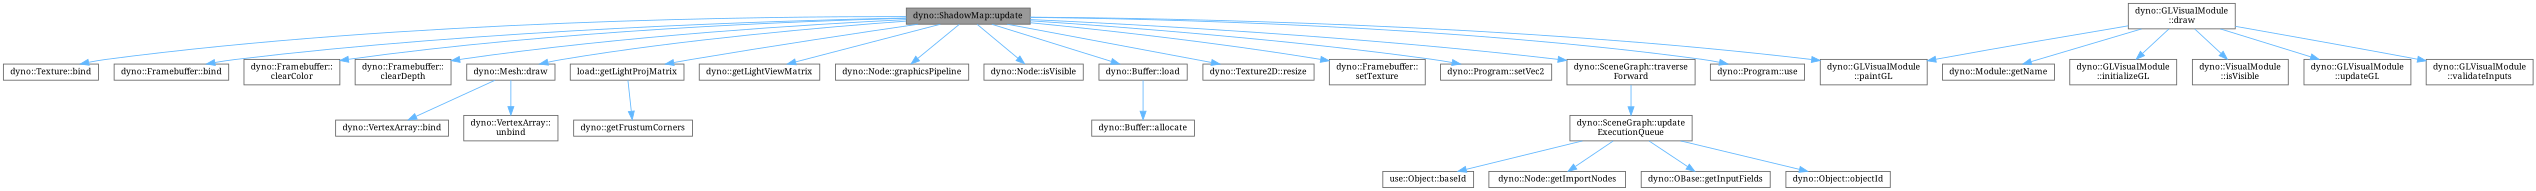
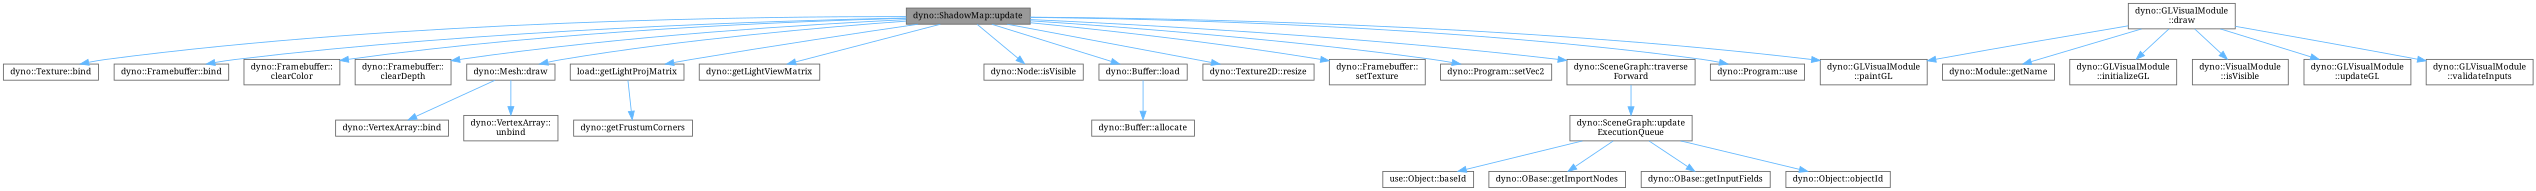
  digraph {
    fontname="Noto Serif"
    rankdir=TB
    node [color=grey40 fillcolor=white fontname="Noto Serif" fontsize=10 shape=box style=filled]
    edge [color=steelblue1 fontname="Noto Serif" fontsize=10 labelfontname=Helvetica labelfontsize=10 style=solid]
    n1 [color=gray40 fillcolor=grey60 fontcolor=black height=0.2 label="dyno::ShadowMap::update" width=0.4]
    n2 [height=0.2 label="dyno::Texture::bind" width=0.4]
    n3 [height=0.2 label="dyno::Framebuffer::bind" width=0.4]
    n4 [height=0.2 label="dyno::Framebuffer::\lclearColor" width=0.4]
    n5 [height=0.2 label="dyno::Framebuffer::\lclearDepth" width=0.4]
    n6 [height=0.2 label="dyno::Mesh::draw" width=0.4]
    n7 [height=0.2 label="load::getLightProjMatrix" width=0.4]
    n8 [height=0.2 label="dyno::getLightViewMatrix" width=0.4]
-   n9 [height=0.2 label="dyno::Node::graphicsPipeline" width=0.4]
    n10 [height=0.2 label="dyno::Node::isVisible" width=0.4]
    n11 [height=0.2 label="dyno::Buffer::load" width=0.4]
    n12 [height=0.2 label="dyno::Texture2D::resize" width=0.4]
    n13 [height=0.2 label="dyno::Framebuffer::\lsetTexture" width=0.4]
    n14 [height=0.2 label="dyno::Program::setVec2" width=0.4]
    n15 [height=0.2 label="dyno::SceneGraph::traverse\lForward" width=0.4]
    n16 [height=0.2 label="dyno::Program::use" width=0.4]
    n17 [height=0.2 label="dyno::GLVisualModule\l::paintGL" width=0.4]
    n18 [height=0.2 label="dyno::GLVisualModule\l::draw" width=0.4]
    n19 [height=0.2 label="dyno::Module::getName" width=0.4]
    n20 [height=0.2 label="dyno::GLVisualModule\l::initializeGL" width=0.4]
    n21 [height=0.2 label="dyno::VisualModule\l::isVisible" width=0.4]
    n22 [height=0.2 label="dyno::GLVisualModule\l::updateGL" width=0.4]
    n23 [height=0.2 label="dyno::GLVisualModule\l::validateInputs" width=0.4]
    n24 [height=0.2 label="dyno::VertexArray::bind" width=0.4]
    n25 [height=0.2 label="dyno::VertexArray::\lunbind" width=0.4]
    n26 [height=0.2 label="dyno::getFrustumCorners" width=0.4]
    n27 [height=0.2 label="dyno::Buffer::allocate" width=0.4]
    n28 [height=0.2 label="dyno::SceneGraph::update\lExecutionQueue" width=0.4]
    n29 [height=0.2 label="use::Object::baseId" width=0.4]
-   n30 [height=0.2 label="dyno::Node::getImportNodes" width=0.4]
+   n30 [height=0.2 label="dyno::OBase::getImportNodes" width=0.4]
    n31 [height=0.2 label="dyno::OBase::getInputFields" width=0.4]
    n32 [height=0.2 label="dyno::Object::objectId" width=0.4]
    n1 -> n2
    n1 -> n3
    n1 -> n4
    n1 -> n5
    n1 -> n6
    n1 -> n7
    n1 -> n8
-   n1 -> n9
    n1 -> n10
    n1 -> n11
    n1 -> n12
    n1 -> n13
    n1 -> n14
    n1 -> n15
    n1 -> n16
    n1 -> n17
    n6 -> n24
    n6 -> n25
    n7 -> n26
    n11 -> n27
    n15 -> n28
    n18 -> n17
    n18 -> n19
    n18 -> n20
    n18 -> n21
    n18 -> n22
    n18 -> n23
    n28 -> n29
    n28 -> n30
    n28 -> n31
    n28 -> n32
  }
